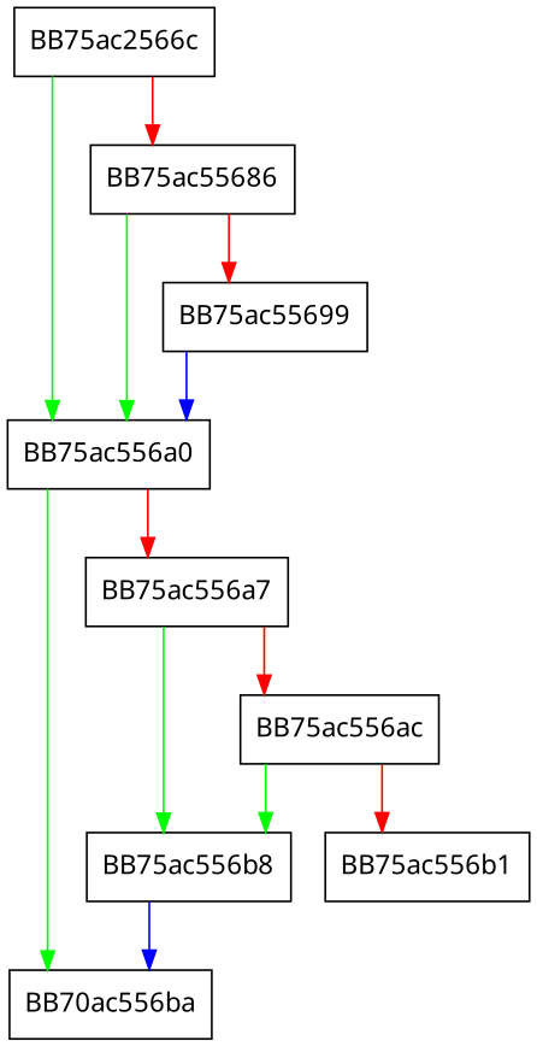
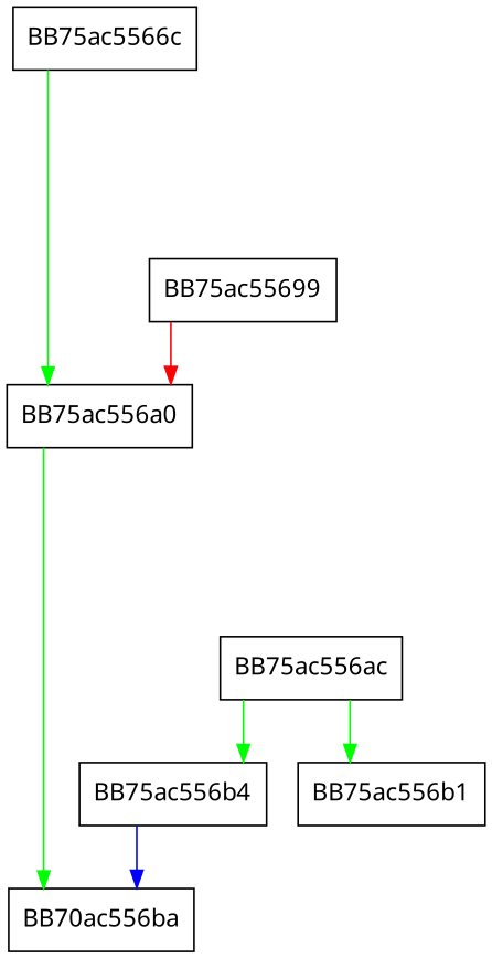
  digraph {
    fontname="Noto Sans"
    splines=ortho
    node [fontname="Noto Sans" shape=box]
    edge [color=green fontname="Noto Sans"]
-   BB75ac5566c [label=BB75ac2566c]
+   BB75ac5566c
    BB75ac556a0
-   BB75ac55686
    n4 [label=BB70ac556ba]
-   BB75ac556a7
    BB75ac55699
-   BB75ac556b8
+   BB75ac556b8 [label=BB75ac556b4]
    BB75ac556ac
    BB75ac556b1
    BB75ac5566c -> BB75ac556a0
-   BB75ac5566c -> BB75ac55686 [color=red]
    BB75ac556a0 -> n4
-   BB75ac556a0 -> BB75ac556a7 [color=red]
-   BB75ac55686 -> BB75ac556a0
-   BB75ac55686 -> BB75ac55699 [color=red]
-   BB75ac556a7 -> BB75ac556b8
-   BB75ac556a7 -> BB75ac556ac [color=red]
-   BB75ac55699 -> BB75ac556a0 [color=blue]
+   BB75ac55699 -> BB75ac556a0 [color=red]
    BB75ac556b8 -> n4 [color=blue]
    BB75ac556ac -> BB75ac556b8
-   BB75ac556ac -> BB75ac556b1 [color=red]
+   BB75ac556ac -> BB75ac556b1
  }
